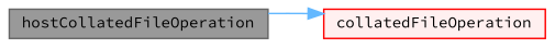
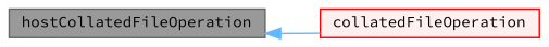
  digraph {
    rankdir=LR
    fontname="Source Code Pro"
    node [fontname="Source Code Pro" fontsize=10 shape=box style=filled]
    n1 [color=gray40 fillcolor=grey60 fontcolor=black height=0.2 label=hostCollatedFileOperation width=0.4]
    n2 [color=red fillcolor="#FFF0F0" height=0.2 label=collatedFileOperation width=0.4]
-   n2 -> n1 [color=steelblue1 dir=back fontname="Source Code Pro" fontsize=10 labelfontname=Helvetica labelfontsize=10 style=solid]
+   n1 -> n2 [color=steelblue1 dir=back fontname="Source Code Pro" fontsize=10 labelfontname=Helvetica labelfontsize=10 style=solid]
  }
